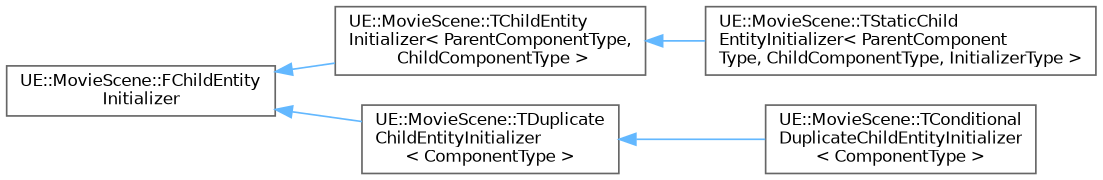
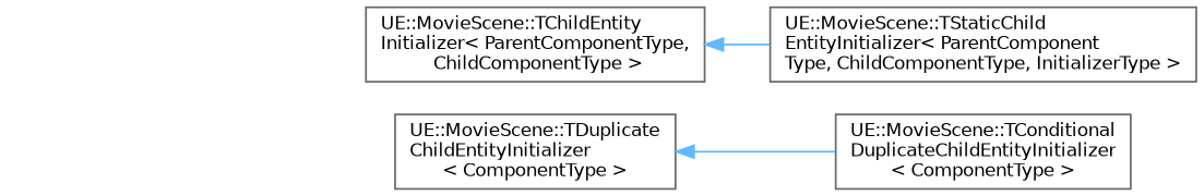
  digraph {
    rankdir=LR
    node [color=grey40 fillcolor=white fontname=Helvetica fontsize=10 shape=box style=filled]
    edge [color=steelblue1 dir=back fontname=Helvetica fontsize=10 labelfontname=Helvetica labelfontsize=10 style=solid]
-   n1 [height=0.2 label="UE::MovieScene::FChildEntity\lInitializer" width=0.4]
    n2 [height=0.2 label="UE::MovieScene::TChildEntity\lInitializer\< ParentComponentType,\l ChildComponentType \>" width=0.4]
    n3 [height=0.2 label="UE::MovieScene::TDuplicate\lChildEntityInitializer\l\< ComponentType \>" width=0.4]
    n4 [height=0.2 label="UE::MovieScene::TStaticChild\lEntityInitializer\< ParentComponent\lType, ChildComponentType, InitializerType \>" width=0.4]
    n5 [height=0.2 label="UE::MovieScene::TConditional\lDuplicateChildEntityInitializer\l\< ComponentType \>" width=0.4]
-   n1 -> n2
-   n1 -> n3
    n2 -> n4
    n3 -> n5
  }
